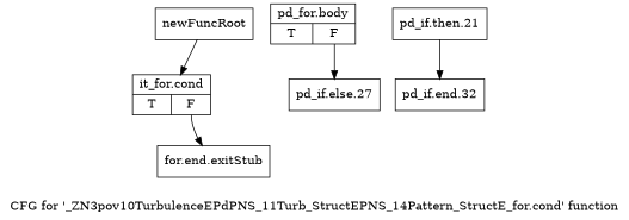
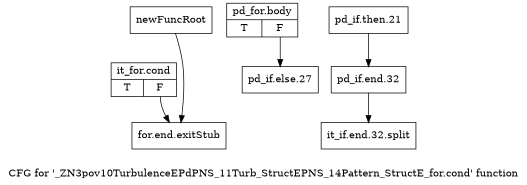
  digraph {
    label="CFG for '_ZN3pov10TurbulenceEPdPNS_11Turb_StructEPNS_14Pattern_StructE_for.cond' function"
    node [shape=record]
    n1 [label="{newFuncRoot}"]
    n2 [label="{it_for.cond|{<s0>T|<s1>F}}"]
    n3 [label="{for.end.exitStub}"]
    n4 [label="{pd_for.body|{<s0>T|<s1>F}}"]
    n5 [label="{pd_if.else.27}"]
    n6 [label="{pd_if.then.21}"]
    n7 [label="{pd_if.end.32}"]
-   n1 -> n2
+   n8 [label="{it_if.end.32.split}"]
+   n1 -> n3
    n2 -> n3 [tailport=s1]
    n4 -> n5 [tailport=s1]
    n6 -> n7
+   n7 -> n8
  }
